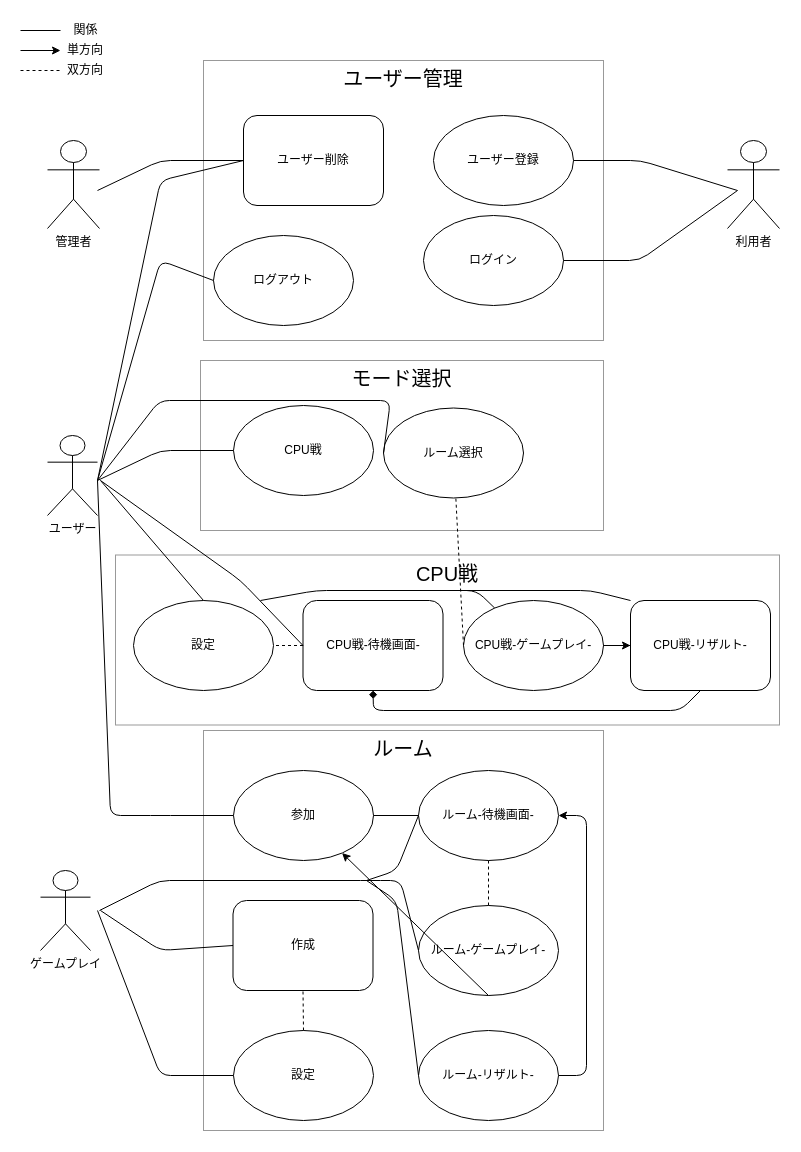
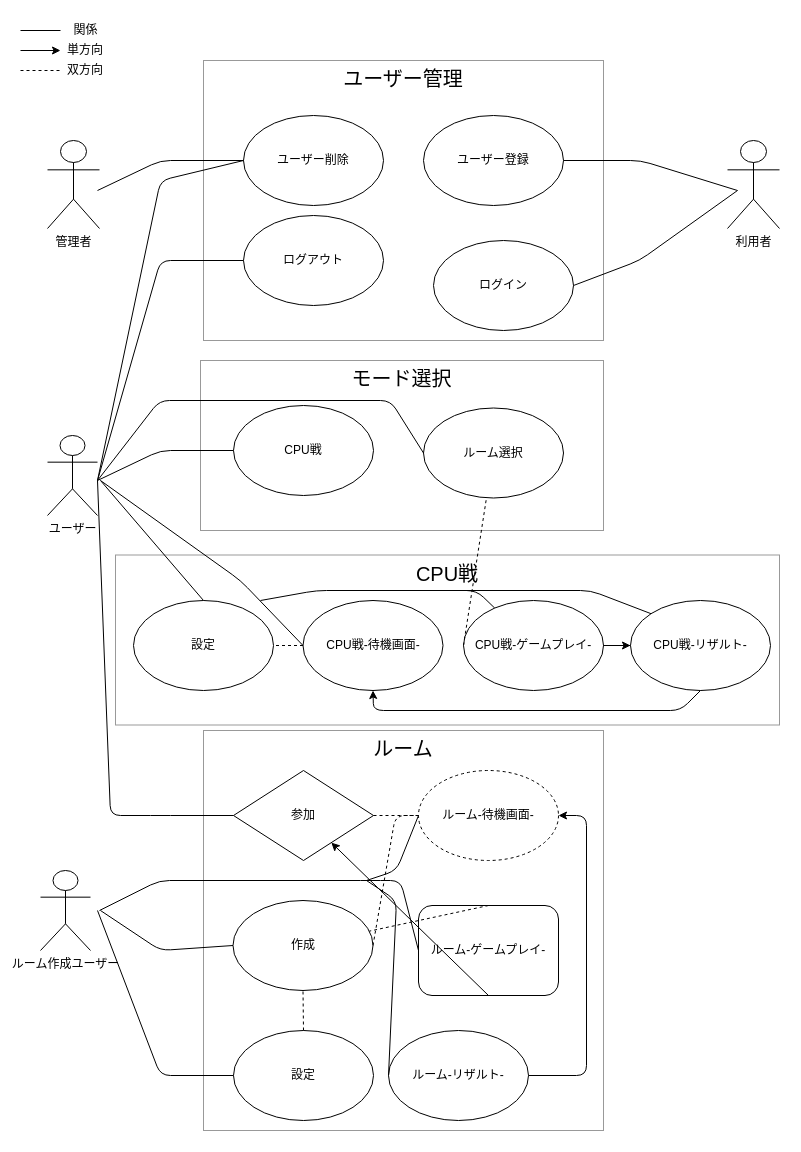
  <mxCell id="0" />
  <mxCell id="1" parent="0" />
  <mxCell id="2" value="&lt;font style=&quot;font-size: 20px&quot;&gt;ユーザー管理&lt;/font&gt;" style="rounded=0;whiteSpace=wrap;html=1;align=center;opacity=40;verticalAlign=top;" vertex="1" parent="1"><mxGeometry x="203" y="60" width="400" height="280" as="geometry" /></mxCell>
- <mxCell id="3" value="ログイン" style="ellipse;whiteSpace=wrap;html=1;" vertex="1" parent="1"><mxGeometry x="423" y="215" width="140" height="90" as="geometry" /></mxCell>
- <mxCell id="4" value="ログアウト" style="ellipse;whiteSpace=wrap;html=1;" vertex="1" parent="1"><mxGeometry x="213" y="235" width="140" height="90" as="geometry" /></mxCell>
- <mxCell id="5" value="ユーザー登録" style="ellipse;whiteSpace=wrap;html=1;" vertex="1" parent="1"><mxGeometry x="433" y="115" width="140" height="90" as="geometry" /></mxCell>
+ <mxCell id="3" value="ログイン" style="ellipse;whiteSpace=wrap;html=1;" vertex="1" parent="1"><mxGeometry x="433" y="240" width="140" height="90" as="geometry" /></mxCell>
+ <mxCell id="4" value="ログアウト" style="ellipse;whiteSpace=wrap;html=1;" vertex="1" parent="1"><mxGeometry x="243" y="215" width="140" height="90" as="geometry" /></mxCell>
+ <mxCell id="5" value="ユーザー登録" style="ellipse;whiteSpace=wrap;html=1;" vertex="1" parent="1"><mxGeometry x="423" y="115" width="140" height="90" as="geometry" /></mxCell>
  <mxCell id="6" value="" style="endArrow=none;html=1;entryX=0;entryY=0.5;entryDx=0;entryDy=0;" edge="1" parent="1" target="4"><mxGeometry width="50" height="50" relative="1" as="geometry"><mxPoint x="97" y="480" as="sourcePoint" /><mxPoint x="257" y="200" as="targetPoint" /><Array as="points"><mxPoint x="160" y="260" /></Array></mxGeometry></mxCell>
  <mxCell id="7" value="利用者" style="shape=umlActor;verticalLabelPosition=bottom;labelBackgroundColor=#ffffff;verticalAlign=top;html=1;outlineConnect=0;" vertex="1" parent="1"><mxGeometry x="727" y="140" width="52" height="88" as="geometry" /></mxCell>
  <mxCell id="8" value="" style="endArrow=none;html=1;entryX=1;entryY=0.5;entryDx=0;entryDy=0;" edge="1" parent="1" target="5"><mxGeometry width="50" height="50" relative="1" as="geometry"><mxPoint x="737" y="190" as="sourcePoint" /><mxPoint x="97" y="585" as="targetPoint" /><Array as="points"><mxPoint x="640" y="160" /></Array></mxGeometry></mxCell>
  <mxCell id="9" value="" style="endArrow=none;html=1;entryX=1;entryY=0.5;entryDx=0;entryDy=0;" edge="1" parent="1" target="3"><mxGeometry width="50" height="50" relative="1" as="geometry"><mxPoint x="737" y="190" as="sourcePoint" /><mxPoint x="577" y="200" as="targetPoint" /><Array as="points"><mxPoint x="639" y="260" /></Array></mxGeometry></mxCell>
- <mxCell id="10" value="ユーザー削除" style="whiteSpace=wrap;html=1;rounded=1;" vertex="1" parent="1"><mxGeometry x="243" y="115" width="140" height="90" as="geometry" /></mxCell>
+ <mxCell id="10" value="ユーザー削除" style="ellipse;whiteSpace=wrap;html=1;" vertex="1" parent="1"><mxGeometry x="243" y="115" width="140" height="90" as="geometry" /></mxCell>
  <mxCell id="11" value="" style="endArrow=none;html=1;entryX=0;entryY=0.5;entryDx=0;entryDy=0;" edge="1" parent="1" target="10"><mxGeometry width="50" height="50" relative="1" as="geometry"><mxPoint x="97" y="480" as="sourcePoint" /><mxPoint x="157" y="175" as="targetPoint" /><Array as="points"><mxPoint x="160" y="180" /></Array></mxGeometry></mxCell>
  <mxCell id="12" value="ユーザー" style="shape=umlActor;verticalLabelPosition=bottom;labelBackgroundColor=#ffffff;verticalAlign=top;html=1;outlineConnect=0;" vertex="1" parent="1"><mxGeometry x="47" y="435" width="50" height="80" as="geometry" /></mxCell>
  <mxCell id="13" value="&lt;span style=&quot;font-size: 20px&quot;&gt;モード選択&lt;/span&gt;" style="rounded=0;whiteSpace=wrap;html=1;align=center;opacity=40;verticalAlign=top;" vertex="1" parent="1"><mxGeometry x="200" y="360" width="403" height="170" as="geometry" /></mxCell>
- <mxCell id="14" value="ルーム選択" style="ellipse;whiteSpace=wrap;html=1;" vertex="1" parent="1"><mxGeometry x="383" y="407.5" width="140" height="90" as="geometry" /></mxCell>
+ <mxCell id="14" value="ルーム選択" style="ellipse;whiteSpace=wrap;html=1;" vertex="1" parent="1"><mxGeometry x="423" y="407.5" width="140" height="90" as="geometry" /></mxCell>
  <mxCell id="15" value="CPU戦" style="ellipse;whiteSpace=wrap;html=1;" vertex="1" parent="1"><mxGeometry x="233" y="405" width="140" height="90" as="geometry" /></mxCell>
  <mxCell id="16" value="" style="endArrow=none;html=1;entryX=0;entryY=0.5;entryDx=0;entryDy=0;" edge="1" parent="1" target="15"><mxGeometry width="50" height="50" relative="1" as="geometry"><mxPoint x="97" y="480" as="sourcePoint" /><mxPoint x="157" y="475" as="targetPoint" /><Array as="points"><mxPoint x="160" y="450" /></Array></mxGeometry></mxCell>
  <mxCell id="17" value="管理者" style="shape=umlActor;verticalLabelPosition=bottom;labelBackgroundColor=#ffffff;verticalAlign=top;html=1;outlineConnect=0;" vertex="1" parent="1"><mxGeometry x="47" y="140" width="52" height="88" as="geometry" /></mxCell>
  <mxCell id="18" value="" style="endArrow=none;html=1;exitX=0;exitY=0.5;exitDx=0;exitDy=0;" edge="1" parent="1" source="14"><mxGeometry width="50" height="50" relative="1" as="geometry"><mxPoint x="417" y="480" as="sourcePoint" /><mxPoint x="97" y="480" as="targetPoint" /><Array as="points"><mxPoint x="390" y="400" /><mxPoint x="159" y="400" /></Array></mxGeometry></mxCell>
  <mxCell id="19" value="" style="endArrow=none;html=1;entryX=0;entryY=0.5;entryDx=0;entryDy=0;" edge="1" parent="1" target="10"><mxGeometry width="50" height="50" relative="1" as="geometry"><mxPoint x="97" y="190" as="sourcePoint" /><mxPoint x="177" y="190" as="targetPoint" /><Array as="points"><mxPoint x="160" y="160" /></Array></mxGeometry></mxCell>
  <mxCell id="20" value="&lt;span style=&quot;font-size: 20px&quot;&gt;ルーム&lt;/span&gt;" style="rounded=0;whiteSpace=wrap;html=1;align=center;opacity=40;verticalAlign=top;" vertex="1" parent="1"><mxGeometry x="203" y="730" width="400" height="400" as="geometry" /></mxCell>
- <mxCell id="21" value="作成" style="whiteSpace=wrap;html=1;rounded=1;" vertex="1" parent="1"><mxGeometry x="232.5" y="900" width="140" height="90" as="geometry" /></mxCell>
- <mxCell id="22" value="参加" style="ellipse;whiteSpace=wrap;html=1;" vertex="1" parent="1"><mxGeometry x="233" y="770" width="140" height="90" as="geometry" /></mxCell>
+ <mxCell id="21" value="作成" style="ellipse;whiteSpace=wrap;html=1;" vertex="1" parent="1"><mxGeometry x="232.5" y="900" width="140" height="90" as="geometry" /></mxCell>
+ <mxCell id="22" value="参加" style="rhombus;whiteSpace=wrap;html=1;" vertex="1" parent="1"><mxGeometry x="233" y="770" width="140" height="90" as="geometry" /></mxCell>
  <mxCell id="23" value="" style="endArrow=none;html=1;entryX=0;entryY=0.5;entryDx=0;entryDy=0;" edge="1" parent="1" target="22"><mxGeometry width="50" height="50" relative="1" as="geometry"><mxPoint x="97" y="480" as="sourcePoint" /><mxPoint x="97" y="1010" as="targetPoint" /><Array as="points"><mxPoint x="110" y="815" /><mxPoint x="160" y="815" /></Array></mxGeometry></mxCell>
- <mxCell id="24" value="ゲームプレイ" style="shape=umlActor;verticalLabelPosition=bottom;labelBackgroundColor=#ffffff;verticalAlign=top;html=1;outlineConnect=0;" vertex="1" parent="1"><mxGeometry x="40" y="870" width="50" height="80" as="geometry" /></mxCell>
+ <mxCell id="24" value="ルーム作成ユーザー" style="shape=umlActor;verticalLabelPosition=bottom;labelBackgroundColor=#ffffff;verticalAlign=top;html=1;outlineConnect=0;" vertex="1" parent="1"><mxGeometry x="40" y="870" width="50" height="80" as="geometry" /></mxCell>
  <mxCell id="25" value="" style="endArrow=none;html=1;entryX=0;entryY=0.5;entryDx=0;entryDy=0;" edge="1" parent="1" target="21"><mxGeometry width="50" height="50" relative="1" as="geometry"><mxPoint x="100" y="910" as="sourcePoint" /><mxPoint x="97" y="1010" as="targetPoint" /><Array as="points"><mxPoint x="160" y="950" /></Array></mxGeometry></mxCell>
  <mxCell id="26" value="設定" style="ellipse;whiteSpace=wrap;html=1;" vertex="1" parent="1"><mxGeometry x="233" y="1030" width="140" height="90" as="geometry" /></mxCell>
  <mxCell id="27" value="" style="endArrow=none;html=1;exitX=0;exitY=0.5;exitDx=0;exitDy=0;" edge="1" parent="1" source="26"><mxGeometry width="50" height="50" relative="1" as="geometry"><mxPoint x="47" y="1170" as="sourcePoint" /><mxPoint x="97" y="910" as="targetPoint" /><Array as="points"><mxPoint x="160" y="1075" /></Array></mxGeometry></mxCell>
- <mxCell id="28" value="ルーム-待機画面-" style="ellipse;whiteSpace=wrap;html=1;" vertex="1" parent="1"><mxGeometry x="418" y="770" width="140" height="90" as="geometry" /></mxCell>
- <mxCell id="30" value="" style="endArrow=none;dashed=0;html=1;exitX=1;exitY=0.5;exitDx=0;exitDy=0;entryX=0;entryY=0.5;entryDx=0;entryDy=0;" edge="1" parent="1" source="22" target="28"><mxGeometry width="50" height="50" relative="1" as="geometry"><mxPoint x="373" y="910" as="sourcePoint" /><mxPoint x="423" y="860" as="targetPoint" /><Array as="points" /></mxGeometry></mxCell>
+ <mxCell id="28" value="ルーム-待機画面-" style="ellipse;whiteSpace=wrap;html=1;dashed=1;" vertex="1" parent="1"><mxGeometry x="418" y="770" width="140" height="90" as="geometry" /></mxCell>
+ <mxCell id="29" value="" style="endArrow=none;dashed=1;html=1;exitX=1;exitY=0.5;exitDx=0;exitDy=0;entryX=0;entryY=0.5;entryDx=0;entryDy=0;" edge="1" parent="1" source="21" target="28"><mxGeometry width="50" height="50" relative="1" as="geometry"><mxPoint x="413" y="960" as="sourcePoint" /><mxPoint x="443" y="940" as="targetPoint" /><Array as="points"><mxPoint x="395" y="815" /></Array></mxGeometry></mxCell>
+ <mxCell id="30" value="" style="endArrow=none;dashed=1;html=1;exitX=1;exitY=0.5;exitDx=0;exitDy=0;entryX=0;entryY=0.5;entryDx=0;entryDy=0;" edge="1" parent="1" source="22" target="28"><mxGeometry width="50" height="50" relative="1" as="geometry"><mxPoint x="373" y="910" as="sourcePoint" /><mxPoint x="423" y="860" as="targetPoint" /><Array as="points" /></mxGeometry></mxCell>
  <mxCell id="31" value="" style="endArrow=none;dashed=1;html=1;entryX=0.5;entryY=1;entryDx=0;entryDy=0;" edge="1" parent="1" source="26" target="21"><mxGeometry width="50" height="50" relative="1" as="geometry"><mxPoint x="13" y="1220" as="sourcePoint" /><mxPoint x="63" y="1170" as="targetPoint" /></mxGeometry></mxCell>
- <mxCell id="32" value="ルーム-ゲームプレイ-" style="ellipse;whiteSpace=wrap;html=1;" vertex="1" parent="1"><mxGeometry x="418" y="905" width="140" height="90" as="geometry" /></mxCell>
- <mxCell id="33" value="ルーム-リザルト-" style="ellipse;whiteSpace=wrap;html=1;" vertex="1" parent="1"><mxGeometry x="418" y="1030" width="140" height="90" as="geometry" /></mxCell>
- <mxCell id="34" value="" style="endArrow=none;dashed=1;html=1;entryX=0.5;entryY=1;entryDx=0;entryDy=0;exitX=0.5;exitY=0;exitDx=0;exitDy=0;" edge="1" parent="1" source="32" target="28"><mxGeometry width="50" height="50" relative="1" as="geometry"><mxPoint x="415" y="940" as="sourcePoint" /><mxPoint x="465" y="890" as="targetPoint" /></mxGeometry></mxCell>
+ <mxCell id="32" value="ルーム-ゲームプレイ-" style="whiteSpace=wrap;html=1;rounded=1;" vertex="1" parent="1"><mxGeometry x="418" y="905" width="140" height="90" as="geometry" /></mxCell>
+ <mxCell id="33" value="ルーム-リザルト-" style="ellipse;whiteSpace=wrap;html=1;" vertex="1" parent="1"><mxGeometry x="388" y="1030" width="140" height="90" as="geometry" /></mxCell>
+ <mxCell id="34" value="" style="endArrow=none;dashed=1;html=1;exitX=0.5;exitY=0;exitDx=0;exitDy=0;" edge="1" parent="1" source="32" target="21"><mxGeometry width="50" height="50" relative="1" as="geometry"><mxPoint x="415" y="940" as="sourcePoint" /><mxPoint x="465" y="890" as="targetPoint" /></mxGeometry></mxCell>
  <mxCell id="35" value="" style="endArrow=none;html=1;entryX=0;entryY=0.5;entryDx=0;entryDy=0;" edge="1" parent="1" target="28"><mxGeometry width="50" height="50" relative="1" as="geometry"><mxPoint x="366" y="880" as="sourcePoint" /><mxPoint x="145" y="850" as="targetPoint" /><Array as="points"><mxPoint x="396" y="870" /></Array></mxGeometry></mxCell>
  <mxCell id="36" value="" style="endArrow=none;html=1;entryX=0;entryY=0.5;entryDx=0;entryDy=0;" edge="1" parent="1" target="32"><mxGeometry width="50" height="50" relative="1" as="geometry"><mxPoint x="99" y="910" as="sourcePoint" /><mxPoint x="189" y="850" as="targetPoint" /><Array as="points"><mxPoint x="159" y="880" /><mxPoint x="370" y="880" /><mxPoint x="400" y="880" /></Array></mxGeometry></mxCell>
  <mxCell id="37" value="" style="endArrow=none;html=1;entryX=0;entryY=0.5;entryDx=0;entryDy=0;" edge="1" parent="1" target="33"><mxGeometry width="50" height="50" relative="1" as="geometry"><mxPoint x="366" y="880" as="sourcePoint" /><mxPoint x="175" y="920" as="targetPoint" /><Array as="points"><mxPoint x="396" y="900" /></Array></mxGeometry></mxCell>
  <mxCell id="38" value="&lt;span style=&quot;font-size: 20px&quot;&gt;CPU戦&lt;/span&gt;" style="rounded=0;whiteSpace=wrap;html=1;align=center;opacity=40;verticalAlign=top;" vertex="1" parent="1"><mxGeometry x="115" y="554.5" width="664" height="170" as="geometry" /></mxCell>
- <mxCell id="39" value="CPU戦-待機画面-" style="whiteSpace=wrap;html=1;rounded=1;" vertex="1" parent="1"><mxGeometry x="302.5" y="600" width="140" height="90" as="geometry" /></mxCell>
+ <mxCell id="39" value="CPU戦-待機画面-" style="ellipse;whiteSpace=wrap;html=1;" vertex="1" parent="1"><mxGeometry x="302.5" y="600" width="140" height="90" as="geometry" /></mxCell>
  <mxCell id="40" value="CPU戦-ゲームプレイ-" style="ellipse;whiteSpace=wrap;html=1;" vertex="1" parent="1"><mxGeometry x="463" y="600" width="140" height="90" as="geometry" /></mxCell>
- <mxCell id="41" value="CPU戦-リザルト-" style="whiteSpace=wrap;html=1;rounded=1;" vertex="1" parent="1"><mxGeometry x="630" y="600" width="140" height="90" as="geometry" /></mxCell>
+ <mxCell id="41" value="CPU戦-リザルト-" style="ellipse;whiteSpace=wrap;html=1;" vertex="1" parent="1"><mxGeometry x="630" y="600" width="140" height="90" as="geometry" /></mxCell>
  <mxCell id="42" value="" style="endArrow=none;dashed=1;html=1;exitX=0;exitY=0.5;exitDx=0;exitDy=0;" edge="1" parent="1" source="40" target="14"><mxGeometry width="50" height="50" relative="1" as="geometry"><mxPoint x="22" y="1210" as="sourcePoint" /><mxPoint x="72" y="1160" as="targetPoint" /></mxGeometry></mxCell>
  <mxCell id="43" value="" style="endArrow=none;dashed=1;html=1;exitX=0;exitY=0.5;exitDx=0;exitDy=0;entryX=1;entryY=0.5;entryDx=0;entryDy=0;" edge="1" parent="1" source="41" target="40"><mxGeometry width="50" height="50" relative="1" as="geometry"><mxPoint x="450.5" y="685" as="sourcePoint" /><mxPoint x="586" y="675" as="targetPoint" /></mxGeometry></mxCell>
  <mxCell id="44" value="設定" style="ellipse;whiteSpace=wrap;html=1;" vertex="1" parent="1"><mxGeometry x="133" y="600" width="140" height="90" as="geometry" /></mxCell>
  <mxCell id="45" value="" style="endArrow=none;dashed=1;html=1;exitX=0;exitY=0.5;exitDx=0;exitDy=0;entryX=1;entryY=0.5;entryDx=0;entryDy=0;" edge="1" parent="1" source="39" target="44"><mxGeometry width="50" height="50" relative="1" as="geometry"><mxPoint x="497" y="655" as="sourcePoint" /><mxPoint x="280" y="645" as="targetPoint" /></mxGeometry></mxCell>
  <mxCell id="46" value="" style="endArrow=classic;html=1;exitX=0.5;exitY=1;exitDx=0;exitDy=0;" edge="1" parent="1" source="32" target="22"><mxGeometry width="50" height="50" relative="1" as="geometry"><mxPoint x="526" y="1040" as="sourcePoint" /><mxPoint x="576" y="990" as="targetPoint" /></mxGeometry></mxCell>
  <mxCell id="47" value="" style="endArrow=classic;html=1;exitX=1;exitY=0.5;exitDx=0;exitDy=0;entryX=1;entryY=0.5;entryDx=0;entryDy=0;" edge="1" parent="1" source="33" target="28"><mxGeometry width="50" height="50" relative="1" as="geometry"><mxPoint x="526" y="1070" as="sourcePoint" /><mxPoint x="576" y="1020" as="targetPoint" /><Array as="points"><mxPoint x="586" y="1075" /><mxPoint x="586" y="815" /></Array></mxGeometry></mxCell>
  <mxCell id="48" value="" style="endArrow=classic;html=1;exitX=1;exitY=0.5;exitDx=0;exitDy=0;entryX=0;entryY=0.5;entryDx=0;entryDy=0;" edge="1" parent="1" source="40" target="41"><mxGeometry width="50" height="50" relative="1" as="geometry"><mxPoint x="660" y="880" as="sourcePoint" /><mxPoint x="710" y="830" as="targetPoint" /></mxGeometry></mxCell>
  <mxCell id="49" value="" style="endArrow=none;html=1;entryX=0.5;entryY=0;entryDx=0;entryDy=0;" edge="1" parent="1" target="44"><mxGeometry width="50" height="50" relative="1" as="geometry"><mxPoint x="100" y="480" as="sourcePoint" /><mxPoint x="180" y="520" as="targetPoint" /></mxGeometry></mxCell>
  <mxCell id="50" value="" style="endArrow=none;html=1;entryX=0;entryY=0.5;entryDx=0;entryDy=0;" edge="1" parent="1" target="39"><mxGeometry width="50" height="50" relative="1" as="geometry"><mxPoint x="100" y="480" as="sourcePoint" /><mxPoint x="203.5" y="640" as="targetPoint" /><Array as="points"><mxPoint x="240" y="580" /></Array></mxGeometry></mxCell>
  <mxCell id="51" value="" style="endArrow=none;html=1;" edge="1" parent="1" source="40"><mxGeometry width="50" height="50" relative="1" as="geometry"><mxPoint x="-4" y="630" as="sourcePoint" /><mxPoint x="260" y="600" as="targetPoint" /><Array as="points"><mxPoint x="476" y="590" /><mxPoint x="316" y="590" /></Array></mxGeometry></mxCell>
- <mxCell id="52" value="" style="endArrow=diamond;html=1;exitX=0.5;exitY=1;exitDx=0;exitDy=0;entryX=0.5;entryY=1;entryDx=0;entryDy=0;" edge="1" parent="1" source="41" target="39"><mxGeometry width="50" height="50" relative="1" as="geometry"><mxPoint x="580" y="780" as="sourcePoint" /><mxPoint x="630" y="730" as="targetPoint" /><Array as="points"><mxPoint x="680" y="710" /><mxPoint x="373" y="710" /></Array></mxGeometry></mxCell>
+ <mxCell id="52" value="" style="endArrow=classic;html=1;exitX=0.5;exitY=1;exitDx=0;exitDy=0;entryX=0.5;entryY=1;entryDx=0;entryDy=0;" edge="1" parent="1" source="41" target="39"><mxGeometry width="50" height="50" relative="1" as="geometry"><mxPoint x="580" y="780" as="sourcePoint" /><mxPoint x="630" y="730" as="targetPoint" /><Array as="points"><mxPoint x="680" y="710" /><mxPoint x="373" y="710" /></Array></mxGeometry></mxCell>
  <mxCell id="53" value="" style="endArrow=none;html=1;entryX=0;entryY=0;entryDx=0;entryDy=0;" edge="1" parent="1" target="41"><mxGeometry width="50" height="50" relative="1" as="geometry"><mxPoint x="460" y="590" as="sourcePoint" /><mxPoint x="50" y="710" as="targetPoint" /><Array as="points"><mxPoint x="590" y="590" /></Array></mxGeometry></mxCell>
  <mxCell id="54" value="" style="endArrow=none;dashed=1;html=1;" edge="1" parent="1"><mxGeometry width="50" height="50" relative="1" as="geometry"><mxPoint x="20" y="70" as="sourcePoint" /><mxPoint x="60" y="70" as="targetPoint" /></mxGeometry></mxCell>
  <mxCell id="55" value="" style="endArrow=classic;html=1;" edge="1" parent="1"><mxGeometry width="50" height="50" relative="1" as="geometry"><mxPoint x="20" y="50" as="sourcePoint" /><mxPoint x="60" y="50" as="targetPoint" /></mxGeometry></mxCell>
  <mxCell id="56" value="双方向" style="text;html=1;strokeColor=none;fillColor=none;align=center;verticalAlign=middle;whiteSpace=wrap;rounded=0;" vertex="1" parent="1"><mxGeometry x="65" y="60" width="40" height="20" as="geometry" /></mxCell>
  <mxCell id="57" value="単方向" style="text;html=1;strokeColor=none;fillColor=none;align=center;verticalAlign=middle;whiteSpace=wrap;rounded=0;" vertex="1" parent="1"><mxGeometry x="65" y="40" width="40" height="20" as="geometry" /></mxCell>
  <mxCell id="58" value="" style="endArrow=none;html=1;" edge="1" parent="1"><mxGeometry width="50" height="50" relative="1" as="geometry"><mxPoint x="60" y="30" as="sourcePoint" /><mxPoint x="20" y="30" as="targetPoint" /></mxGeometry></mxCell>
  <mxCell id="59" value="関係" style="text;html=1;strokeColor=none;fillColor=none;align=center;verticalAlign=middle;whiteSpace=wrap;rounded=0;" vertex="1" parent="1"><mxGeometry x="62.5" y="20" width="45" height="20" as="geometry" /></mxCell>
